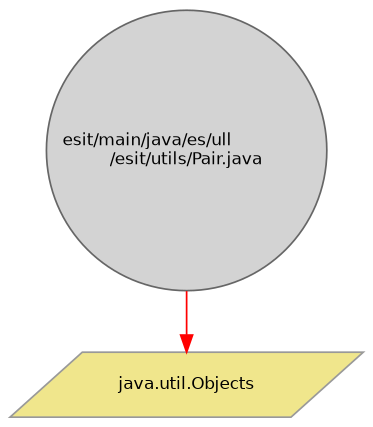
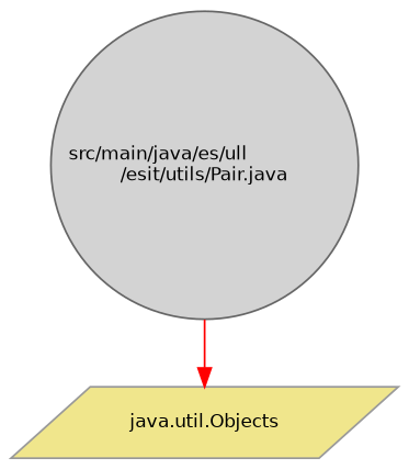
  digraph {
    node [fontname=Helvetica fontsize=10 style=filled]
-   n1 [color=gray40 fillcolor=lightgrey fontcolor=black height=0.2 label="esit/main/java/es/ull\l/esit/utils/Pair.java" shape=circle width=0.4]
+   n1 [color=gray40 fillcolor=lightgrey fontcolor=black height=0.2 label="src/main/java/es/ull\l/esit/utils/Pair.java" shape=circle width=0.4]
    n2 [color=grey60 fillcolor=khaki height=0.2 label="java.util.Objects" shape=parallelogram width=0.4]
    n1 -> n2 [color=red fontname=Helvetica fontsize=10 labelfontname=Helvetica labelfontsize=10 style=solid]
  }
